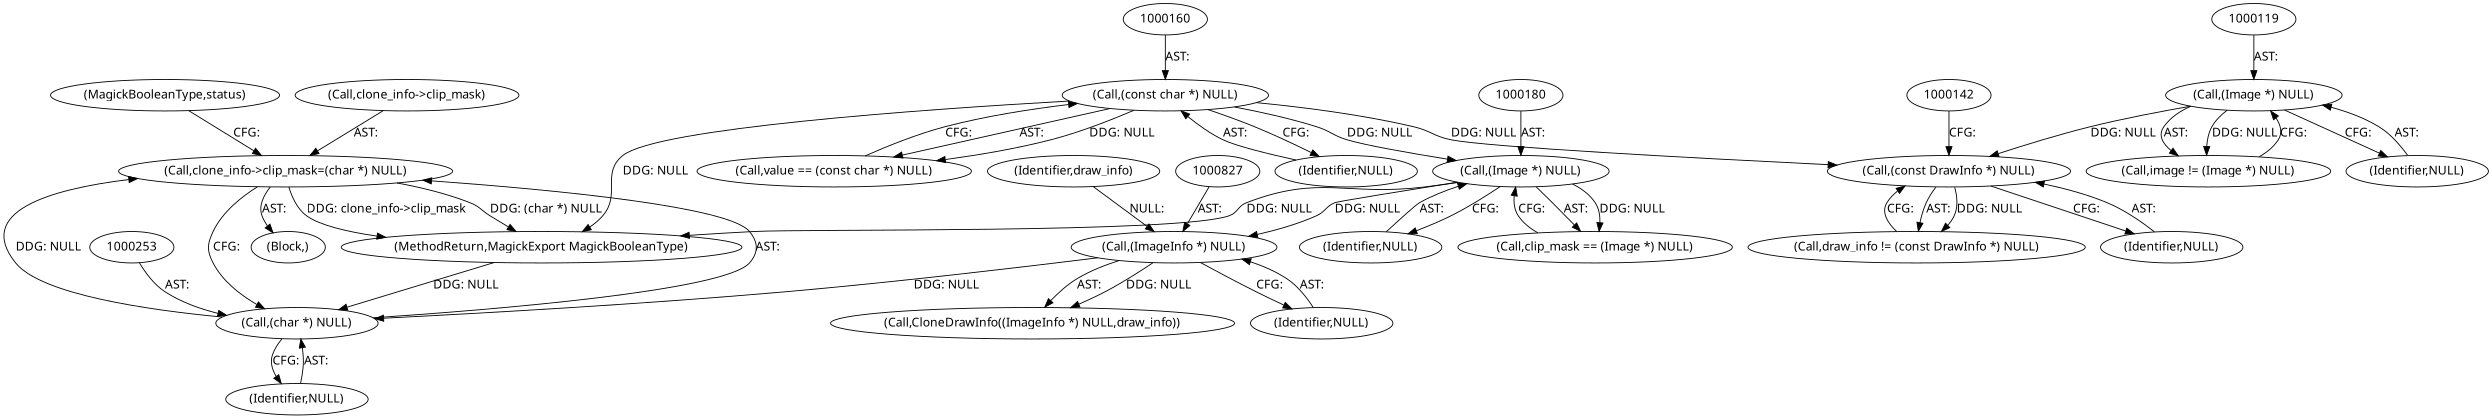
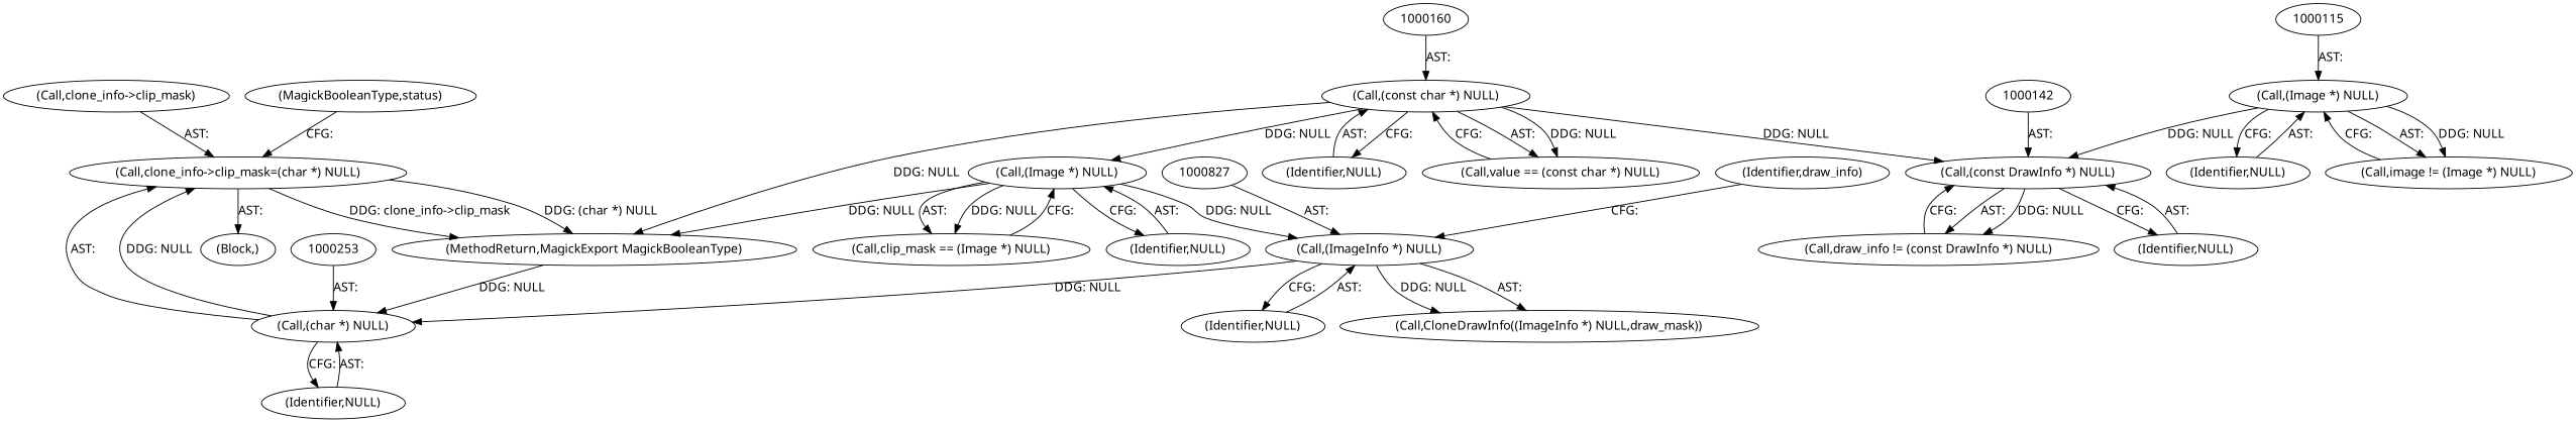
  digraph {
    fontname="Noto Sans"
    node [fontname="Noto Sans"]
    edge [fontname="Noto Sans"]
    n1 [label="(Call,clone_info->clip_mask=(char *) NULL)"]
    n2 [label="(Call,(char *) NULL)"]
    n3 [label="(MethodReturn,MagickExport MagickBooleanType)"]
    n4 [label="(Block,)"]
    n5 [label="(Identifier,NULL)"]
    n6 [label="(Call,(ImageInfo *) NULL)"]
-   n7 [label="(Call,CloneDrawInfo((ImageInfo *) NULL,draw_info))"]
+   n7 [label="(Call,CloneDrawInfo((ImageInfo *) NULL,draw_mask))"]
    n8 [label="(Identifier,NULL)"]
    n9 [label="(Call,(Image *) NULL)"]
    n10 [label="(Call,clip_mask == (Image *) NULL)"]
    n11 [label="(Identifier,NULL)"]
    n12 [label="(Call,(const char *) NULL)"]
    n13 [label="(Identifier,NULL)"]
    n14 [label="(Call,value == (const char *) NULL)"]
    n15 [label="(Call,(const DrawInfo *) NULL)"]
    n16 [label="(Call,draw_info != (const DrawInfo *) NULL)"]
    n17 [label="(Identifier,NULL)"]
    n18 [label="(Call,(Image *) NULL)"]
    n19 [label="(Call,image != (Image *) NULL)"]
    n20 [label="(Identifier,NULL)"]
    n21 [label="(MagickBooleanType,status)"]
    n22 [label="(Call,clone_info->clip_mask)"]
    n23 [label="(Identifier,draw_info)"]
    1000253
    n25 [label=1000827]
-   1000180
    1000160
    1000142
-   1000115 [label=1000119]
-   n1 -> n2 [label="CFG: "]
+   1000115
    n1 -> n3 [label="DDG: (char *) NULL"]
    n1 -> n3 [label="DDG: clone_info->clip_mask"]
    n1 -> n4 [label="AST: "]
    n2 -> n1 [label="AST: "]
    n2 -> n1 [label="DDG: NULL"]
    n2 -> n5 [label="CFG: "]
    n3 -> n2 [label="DDG: NULL"]
    n5 -> n2 [label="AST: "]
    n6 -> n2 [label="DDG: NULL"]
    n6 -> n7 [label="AST: "]
    n6 -> n7 [label="DDG: NULL"]
    n6 -> n8 [label="CFG: "]
    n8 -> n6 [label="AST: "]
    n9 -> n3 [label="DDG: NULL"]
    n9 -> n6 [label="DDG: NULL"]
    n9 -> n10 [label="AST: "]
    n9 -> n10 [label="DDG: NULL"]
    n9 -> n11 [label="CFG: "]
    n10 -> n9 [label="CFG: "]
    n11 -> n9 [label="AST: "]
    n12 -> n3 [label="DDG: NULL"]
    n12 -> n9 [label="DDG: NULL"]
    n12 -> n13 [label="CFG: "]
    n12 -> n14 [label="AST: "]
    n12 -> n14 [label="DDG: NULL"]
    n12 -> n15 [label="DDG: NULL"]
    n13 -> n12 [label="AST: "]
    n14 -> n12 [label="CFG: "]
    n15 -> n16 [label="AST: "]
    n15 -> n16 [label="DDG: NULL"]
    n15 -> n17 [label="CFG: "]
    n16 -> n15 [label="CFG: "]
    n17 -> n15 [label="AST: "]
    n18 -> n15 [label="DDG: NULL"]
    n18 -> n19 [label="AST: "]
    n18 -> n19 [label="DDG: NULL"]
    n18 -> n20 [label="CFG: "]
    n19 -> n18 [label="CFG: "]
    n20 -> n18 [label="AST: "]
    n21 -> n1 [label="CFG: "]
    n22 -> n1 [label="AST: "]
-   n23 -> n6 [label="NULL: "]
+   n23 -> n6 [label="CFG: "]
    1000253 -> n2 [label="AST: "]
    n25 -> n6 [label="AST: "]
-   1000180 -> n9 [label="AST: "]
    1000160 -> n12 [label="AST: "]
-   1000142 -> n15 [label="CFG: "]
+   1000142 -> n15 [label="AST: "]
    1000115 -> n18 [label="AST: "]
  }
